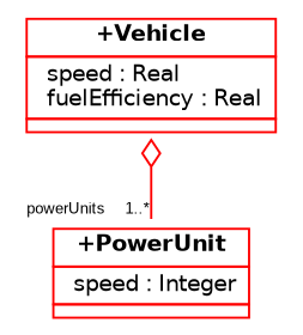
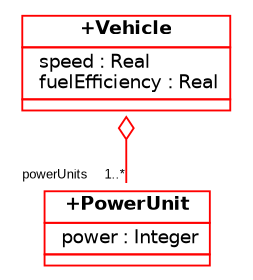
  digraph {
    rankdir=BT
    node [color=red fillcolor=white fontname=Helvetica fontsize=10 shape=none style=filled]
-   PowerUnit [label=<                 <table border="0" cellborder="1" cellspacing="0">             <tr><td><b>+\N</b></td></tr>             <tr><td align="left">  speed : Integer <br align="left"/></td></tr>             <tr><td align="left"></td></tr>         </table>>]
+   PowerUnit [label=<                 <table border="0" cellborder="1" cellspacing="0">             <tr><td><b>+\N</b></td></tr>             <tr><td align="left">  power : Integer <br align="left"/></td></tr>             <tr><td align="left"></td></tr>         </table>>]
    Vehicle [label=<                 <table border="0" cellborder="1" cellspacing="0">             <tr><td><b>+\N</b></td></tr>             <tr><td align="left">  speed : Real  <br align="left"/>  fuelEfficiency : Real <br align="left"/></td></tr>             <tr><td align="left"></td></tr>         </table>>]
    PowerUnit -> Vehicle [arrowhead=odiamond arrowtail=empty color=red fontcolor=black fontname=Helvetica fontsize=10.0 labelfontname=arial labelfontsize=7 taillabel="powerUnits    1..*"]
  }
